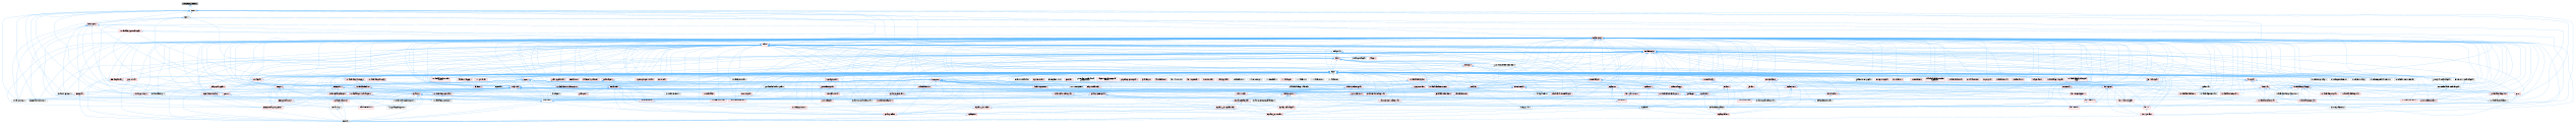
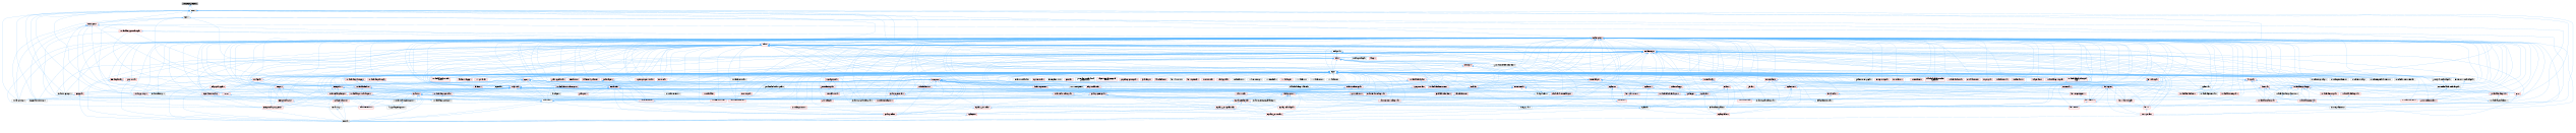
  digraph {
    node [color=red fillcolor="#FFF0F0" fontname=Helvetica fontsize=10 shape=box style=filled]
    edge [color=steelblue1 dir=back fontname=Helvetica fontsize=10 labelfontname=Helvetica labelfontsize=10 style=solid]
    n1 [color=gray40 fillcolor=grey60 fontcolor=black height=0.2 label="VirtualStackAllocator.h" width=0.4]
    n2 [color=grey40 fillcolor=white height=0.2 label="Script.h" width=0.4]
    n3 [color=grey40 fillcolor=white height=0.2 label="Stack.h" width=0.4]
    n4 [color=grey40 fillcolor=white height=0.2 label="BlueprintMapLibrary.h" width=0.4]
    n5 [color=grey40 fillcolor=white height=0.2 label="BlueprintSetLibrary.h" width=0.4]
    n6 [color=grey40 fillcolor=white height=0.2 label="Class.h" width=0.4]
    n7 [color=grey40 fillcolor=white height=0.2 label="CoreUObject.h" width=0.4]
    n8 [height=0.2 label="K2Node_FunctionEntry.h" width=0.4]
    n9 [color=grey40 fillcolor=white height=0.2 label="CoreUObjectSharedPCH.h" width=0.4]
    n10 [color=grey40 fillcolor=white height=0.2 label="KismetMathLibrary.h" width=0.4]
    n11 [height=0.2 label="ScriptMacros.h" width=0.4]
    n12 [color=grey40 fillcolor=white height=0.2 label="DataTableFunctionLibrary.h" width=0.4]
    n13 [height=0.2 label="KismetArrayLibrary.h" width=0.4]
    n14 [color=grey40 fillcolor=white height=0.2 label="CoreNative.h" width=0.4]
    n15 [height=0.2 label="Field.h" width=0.4]
    n16 [height=0.2 label="Object.h" width=0.4]
    n17 [height=0.2 label="ObjectMacros.h" width=0.4]
    n18 [height=0.2 label="UObjectGlobals.h" width=0.4]
    n19 [height=0.2 label="ARFilter.h" width=0.4]
    n20 [height=0.2 label="AnimNodeBase.h" width=0.4]
    n21 [color=grey40 fillcolor=white height=0.2 label="ArchiveObjectPropertyMapper.h" width=0.4]
    n22 [height=0.2 label="AssetBundleData.h" width=0.4]
    n23 [height=0.2 label="AssetData.h" width=0.4]
    n24 [height=0.2 label="AudioWidgetSubsystem.h" width=0.4]
    n25 [color=grey40 fillcolor=white height=0.2 label="BlueprintActionDatabaseRegistrar.h" width=0.4]
    n26 [color=grey40 fillcolor=white height=0.2 label="BlueprintAssetNodeSpawner.h" width=0.4]
    n27 [height=0.2 label="EdGraphSchema_K2.h" width=0.4]
    n28 [height=0.2 label="BlueprintEditorUtils.h" width=0.4]
    n29 [height=0.2 label="EdGraphSchema_K2_Actions.h" width=0.4]
    n30 [color=grey40 fillcolor=white height=0.2 label="AssetCompilingManager.h" width=0.4]
    n31 [height=0.2 label="AssetManagerTypes.h" width=0.4]
    n32 [height=0.2 label="Attenuation.h" width=0.4]
    n33 [height=0.2 label="AttributesContainer.h" width=0.4]
    n34 [height=0.2 label="AttributesRuntime.h" width=0.4]
    n35 [color=grey40 fillcolor=white height=0.2 label="AudioPanelWidgetInterface.h" width=0.4]
    n36 [color=grey40 fillcolor=white height=0.2 label="SoundEffectPresetWidgetInterface.h" width=0.4]
    n37 [height=0.2 label="AudioVolume.h" width=0.4]
    n38 [color=grey40 fillcolor=white height=0.2 label="BPVariableDragDropAction.h" width=0.4]
    n39 [height=0.2 label="BehaviorTreeTypes.h" width=0.4]
    n40 [height=0.2 label="Blueprint.h" width=0.4]
    n41 [height=0.2 label="BlueprintEditorSettings.h" width=0.4]
    n42 [height=0.2 label="KismetEditorUtilities.h" width=0.4]
    n43 [height=0.2 label="MemberReference.h" width=0.4]
    n44 [height=0.2 label="K2Node_CallFunction.h" width=0.4]
    n45 [color=grey40 fillcolor=white height=0.2 label="MyBlueprintItemDragDropAction.h" width=0.4]
    n46 [height=0.2 label="BlueprintActionFilter.h" width=0.4]
    n47 [height=0.2 label="BlueprintFunctionNodeSpawner.h" width=0.4]
    n48 [height=0.2 label="K2Node_StructOperation.h" width=0.4]
    n49 [height=0.2 label="BlueprintEventNodeSpawner.h" width=0.4]
    n50 [height=0.2 label="BlueprintFieldNodeSpawner.h" width=0.4]
    n51 [height=0.2 label="BlueprintGeneratedClass.h" width=0.4]
    n52 [color=grey40 fillcolor=white height=0.2 label="BlueprintNodeHelpers.h" width=0.4]
    n53 [height=0.2 label="BodyInstance.h" width=0.4]
    n54 [color=grey40 fillcolor=white height=0.2 label="BuiltInChannelEditors.h" width=0.4]
    n55 [height=0.2 label="Casts.h" width=0.4]
    n56 [height=0.2 label="EdGraph.h" width=0.4]
    n57 [height=0.2 label="EdGraphPin.h" width=0.4]
    n58 [height=0.2 label="K2Node_Select.h" width=0.4]
    n59 [color=grey40 fillcolor=white height=0.2 label="K2Node_SwitchEnum.h" width=0.4]
    n60 [height=0.2 label="LiveLinkTypes.h" width=0.4]
    n61 [height=0.2 label="MovieSceneEntitySystemGraphs.h" width=0.4]
    n62 [height=0.2 label="RigVMMemoryStorage.h" width=0.4]
    n63 [height=0.2 label="RigVM.h" width=0.4]
    n64 [height=0.2 label="RigVMNativized.h" width=0.4]
    n65 [height=0.2 label="RigVMUserWorkflow.h" width=0.4]
    n66 [height=0.2 label="RigVMStruct.h" width=0.4]
    n67 [height=0.2 label="Selection.h" width=0.4]
    n68 [height=0.2 label="SequencerKeyStructGenerator.h" width=0.4]
    n69 [height=0.2 label="MovieSceneEvaluationTemplate.h" width=0.4]
    n70 [height=0.2 label="StreamableManager.h" width=0.4]
    n71 [height=0.2 label="StructOnScope.h" width=0.4]
    n72 [height=0.2 label="MovieSceneEventSection.h" width=0.4]
    n73 [height=0.2 label="RigVMDispatchFactory.h" width=0.4]
    n74 [height=0.2 label="RigVMRegistry.h" width=0.4]
    n75 [height=0.2 label="UserDefinedStruct.h" width=0.4]
    n76 [height=0.2 label="UnrealType.h" width=0.4]
    n77 [height=0.2 label="DataTable.h" width=0.4]
    n78 [color=grey40 fillcolor=white height=0.2 label="GeneratedCppIncludes.h" width=0.4]
    n79 [height=0.2 label="FastReferenceCollector.h" width=0.4]
    n80 [height=0.2 label="ClassIconFinder.h" width=0.4]
    n81 [color=grey40 fillcolor=white height=0.2 label="ClassTree.h" width=0.4]
    n82 [height=0.2 label="CompositeFont.h" width=0.4]
    n83 [height=0.2 label="Font.h" width=0.4]
    n84 [height=0.2 label="SlateFontInfo.h" width=0.4]
    n85 [height=0.2 label="SlateTypes.h" width=0.4]
    n86 [height=0.2 label="ConstraintInstance.h" width=0.4]
    n87 [height=0.2 label="CoreNet.h" width=0.4]
    n88 [height=0.2 label="NetSerialization.h" width=0.4]
    n89 [height=0.2 label="GameplayAbilitySpec.h" width=0.4]
    n90 [height=0.2 label="GameplayAbilityTypes.h" width=0.4]
    n91 [height=0.2 label="GameplayEffect.h" width=0.4]
    n92 [height=0.2 label="GameplayAbilityTargetTypes.h" width=0.4]
    n93 [height=0.2 label="GameplayCueInterface.h" width=0.4]
    n94 [height=0.2 label="GameplayEffectTypes.h" width=0.4]
    n95 [height=0.2 label="RootMotionSource.h" width=0.4]
    n96 [height=0.2 label="CurveTable.h" width=0.4]
    n97 [color=grey40 fillcolor=white height=0.2 label="EditorCategoryUtils.h" width=0.4]
    n98 [height=0.2 label="EngineBaseTypes.h" width=0.4]
-   n99 [height=0.2 label="Actions.h" width=0.4]
+   n99 [height=0.2 label="World.h" width=0.4]
    n100 [height=0.2 label="EngineTypes.h" width=0.4]
    n101 [height=0.2 label="StaticMeshComponent.h" width=0.4]
    n102 [height=0.2 label="Events.h" width=0.4]
    n103 [height=0.2 label="Factories.h" width=0.4]
    n104 [height=0.2 label="FlowDirection.h" width=0.4]
    n105 [height=0.2 label="FontSdfSettings.h" width=0.4]
    n106 [height=0.2 label="GCObjectInfo.h" width=0.4]
    n107 [height=0.2 label="GameplayTagContainer.h" width=0.4]
    n108 [color=grey40 fillcolor=white height=0.2 label="IAnimBlueprintNodeOverride\lAssetsContext.h" width=0.4]
    n109 [height=0.2 label="InputCoreTypes.h" width=0.4]
    n110 [height=0.2 label="InteractiveTool.h" width=0.4]
    n111 [color=grey40 fillcolor=white height=0.2 label="K2Node_BitmaskLiteral.h" width=0.4]
    n112 [color=grey40 fillcolor=white height=0.2 label="K2Node_CastByteToEnum.h" width=0.4]
    n113 [color=grey40 fillcolor=white height=0.2 label="K2Node_EnumLiteral.h" width=0.4]
    n114 [color=grey40 fillcolor=white height=0.2 label="K2Node_ForEachElementInEnum.h" width=0.4]
    n115 [color=grey40 fillcolor=white height=0.2 label="K2Node_GetNumEnumEntries.h" width=0.4]
    n116 [height=0.2 label="KeyHandle.h" width=0.4]
    n117 [height=0.2 label="MovieSceneChannelData.h" width=0.4]
    n118 [height=0.2 label="MovieSceneBoolChannel.h" width=0.4]
    n119 [height=0.2 label="MovieSceneByteChannel.h" width=0.4]
    n120 [color=grey40 fillcolor=white height=0.2 label="MovieSceneParticleSection.h" width=0.4]
    n121 [color=grey40 fillcolor=white height=0.2 label="MovieSceneCurveChannelCommon.h" width=0.4]
    n122 [height=0.2 label="MovieSceneDoubleChannel.h" width=0.4]
    n123 [height=0.2 label="MovieSceneFloatChannel.h" width=0.4]
    n124 [height=0.2 label="MovieSceneIntegerChannel.h" width=0.4]
    n125 [height=0.2 label="MovieSceneStringChannel.h" width=0.4]
    n126 [color=grey40 fillcolor=white height=0.2 label="NameCurve.h" width=0.4]
    n127 [height=0.2 label="RichCurve.h" width=0.4]
    n128 [color=grey40 fillcolor=white height=0.2 label="MovieSceneEasingCurves.h" width=0.4]
    n129 [height=0.2 label="StringCurve.h" width=0.4]
    n130 [color=grey40 fillcolor=white height=0.2 label="KismetDebugUtilities.h" width=0.4]
    n131 [height=0.2 label="LevelEditorPlaySettings.h" width=0.4]
    n132 [height=0.2 label="LevelSequenceLegacyObject\lSlateCore.h" width=0.4]
    n133 [color=grey40 fillcolor=white height=0.2 label="LevelSequenceSpawnRegister.h" width=0.4]
    n134 [height=0.2 label="MaterialExpressionIO.h" width=0.4]
    n135 [height=0.2 label="MetasoundFrontendDataType\lRegistry.h" width=0.4]
    n136 [height=0.2 label="MovieSceneBlendType.h" width=0.4]
    n137 [height=0.2 label="MovieSceneEvalTemplate.h" width=0.4]
    n138 [color=grey40 fillcolor=white height=0.2 label="MovieSceneEvaluationTrack.h" width=0.4]
    n139 [height=0.2 label="MovieSceneEvaluationField.h" width=0.4]
    n140 [height=0.2 label="MovieSceneFrameMigration.h" width=0.4]
    n141 [height=0.2 label="MovieSceneSegment.h" width=0.4]
    n142 [height=0.2 label="MovieSceneSequenceHierarchy.h" width=0.4]
    n143 [height=0.2 label="MovieSceneTrackImplementation.h" width=0.4]
    n144 [height=0.2 label="MovieSceneObjectBindingID.h" width=0.4]
    n145 [height=0.2 label="MovieScenePropertySystem\lTypes.h" width=0.4]
    n146 [height=0.2 label="MovieSceneSequenceID.h" width=0.4]
    n147 [height=0.2 label="MovieSceneSequenceInstance\lData.h" width=0.4]
    n148 [height=0.2 label="MovieSceneTrackInstance.h" width=0.4]
    n149 [height=0.2 label="NavLinkDefinition.h" width=0.4]
    n150 [height=0.2 label="NavigationTypes.h" width=0.4]
    n151 [color=grey40 fillcolor=white height=0.2 label="NonNullSubclassOf.h" width=0.4]
    n152 [height=0.2 label="OnlineReplStructs.h" width=0.4]
    n153 [height=0.2 label="PackageLocalizationCache.h" width=0.4]
    n154 [height=0.2 label="PannerDetails.h" width=0.4]
    n155 [height=0.2 label="PropertyTrackEditor.h" width=0.4]
    n156 [height=0.2 label="QuartzQuantizationUtilities.h" width=0.4]
    n157 [height=0.2 label="ReflectionMetadata.h" width=0.4]
    n158 [height=0.2 label="RemoteExecutor.h" width=0.4]
    n159 [color=grey40 fillcolor=white height=0.2 label="RigVMPythonUtils.h" width=0.4]
    n160 [height=0.2 label="RigVMTemplate.h" width=0.4]
    n161 [height=0.2 label="RigVMTraitScope.h" width=0.4]
    n162 [height=0.2 label="RigVMTraits.h" width=0.4]
    n163 [height=0.2 label="SlateColor.h" width=0.4]
    n164 [height=0.2 label="SlateSound.h" width=0.4]
    n165 [height=0.2 label="SmartName.h" width=0.4]
    n166 [height=0.2 label="SoftObjectPath.h" width=0.4]
    n167 [height=0.2 label="SoundNode.h" width=0.4]
    n168 [color=grey40 fillcolor=white height=0.2 label="SoundSubmixWidgetInterface.h" width=0.4]
    n169 [color=grey40 fillcolor=white height=0.2 label="StructArrayView.h" width=0.4]
    n170 [height=0.2 label="StructUtils.h" width=0.4]
    n171 [height=0.2 label="StructUtilsTypes.h" width=0.4]
    n172 [height=0.2 label="SubclassOf.h" width=0.4]
    n173 [height=0.2 label="UserDefinedEnum.h" width=0.4]
    n174 [height=0.2 label="TimeStretchCurve.h" width=0.4]
    n175 [height=0.2 label="TypedParameter.h" width=0.4]
    n176 [height=0.2 label="UObjectIterator.h" width=0.4]
    n177 [color=grey40 fillcolor=white height=0.2 label="UObjectTestUtils.h" width=0.4]
    n178 [height=0.2 label="VVMNativeType.h" width=0.4]
    n179 [color=grey40 fillcolor=white height=0.2 label="VVMProfilingLibrary.h" width=0.4]
    n180 [color=grey40 fillcolor=white height=0.2 label="VVMUECodeGen.h" width=0.4]
    n181 [height=0.2 label="VVMVerseClass.h" width=0.4]
    n182 [color=grey40 fillcolor=white height=0.2 label="VVMVerseEnum.h" width=0.4]
    n183 [color=grey40 fillcolor=white height=0.2 label="VVMVerseFunction.h" width=0.4]
    n184 [color=grey40 fillcolor=white height=0.2 label="VVMVerseStruct.h" width=0.4]
    n185 [height=0.2 label="WidgetBlueprint.h" width=0.4]
    n186 [height=0.2 label="WrappedAttribute.h" width=0.4]
    n187 [color=grey40 fillcolor=white height=0.2 label="Engine.h" width=0.4]
    n188 [color=grey40 fillcolor=white height=0.2 label="EngineMinimal.h" width=0.4]
    n189 [height=0.2 label="SlateBasics.h" width=0.4]
    n190 [color=grey40 fillcolor=white height=0.2 label="SlateCore.h" width=0.4]
    n191 [height=0.2 label="SlateSharedPCH.h" width=0.4]
    n192 [color=grey40 fillcolor=white height=0.2 label="HotReloadInterface.h" width=0.4]
    n193 [height=0.2 label="Reload.h" width=0.4]
    n194 [color=grey40 fillcolor=white height=0.2 label="BlueprintVariableNodeSpawner.h" width=0.4]
    n195 [height=0.2 label="EnumProperty.h" width=0.4]
    n196 [color=grey40 fillcolor=white height=0.2 label="FieldIterator.h" width=0.4]
    n197 [color=grey40 fillcolor=white height=0.2 label="FieldPathProperty.h" width=0.4]
    n198 [height=0.2 label="BlueprintNodeSignature.h" width=0.4]
    n199 [color=grey40 fillcolor=white height=0.2 label="ArchiveScriptReferenceCollector.h" width=0.4]
    n200 [height=0.2 label="FieldPath.h" width=0.4]
    n1 -> n2
    n1 -> n3
    n2 -> n3
    n2 -> n4
    n2 -> n5
    n2 -> n6
    n2 -> n7
    n2 -> n8
    n2 -> n9
    n2 -> n10
    n2 -> n11
    n2 -> n12
    n2 -> n13
    n2 -> n14
    n2 -> n15
    n2 -> n16
    n2 -> n17
    n2 -> n18
    n3 -> n7
    n3 -> n9
    n3 -> n10
    n3 -> n11
    n6 -> n7
    n6 -> n9
    n6 -> n19
    n6 -> n20
    n6 -> n21
    n6 -> n22
    n6 -> n23
    n6 -> n24
    n6 -> n25
    n6 -> n26
    n6 -> n27
    n6 -> n28
    n6 -> n29
    n6 -> n30
    n6 -> n31
    n6 -> n32
    n6 -> n33
    n6 -> n34
    n6 -> n35
    n6 -> n36
    n6 -> n37
    n6 -> n38
    n6 -> n39
    n6 -> n40
    n6 -> n41
    n6 -> n42
    n6 -> n43
    n6 -> n44
    n6 -> n45
    n6 -> n46
    n6 -> n47
    n6 -> n48
    n6 -> n49
    n6 -> n50
    n6 -> n51
    n6 -> n52
    n6 -> n53
    n6 -> n54
    n6 -> n55
    n6 -> n56
    n6 -> n57
    n6 -> n58
    n6 -> n59
    n6 -> n60
    n6 -> n61
    n6 -> n62
    n6 -> n63
    n6 -> n64
    n6 -> n65
    n6 -> n66
    n6 -> n67
    n6 -> n68
    n6 -> n69
    n6 -> n70
    n6 -> n71
    n6 -> n72
    n6 -> n73
    n6 -> n74
    n6 -> n75
    n6 -> n76
    n6 -> n77
    n6 -> n78
    n6 -> n79
    n6 -> n80
    n6 -> n81
    n6 -> n82
    n6 -> n83
    n6 -> n84
    n6 -> n85
    n6 -> n86
    n6 -> n87
    n6 -> n88
    n6 -> n89
    n6 -> n90
    n6 -> n91
    n6 -> n92
    n6 -> n93
    n6 -> n94
    n6 -> n95
    n6 -> n96
    n6 -> n97
    n6 -> n98
    n6 -> n99
    n6 -> n100
    n6 -> n101
    n6 -> n102
    n6 -> n103
    n6 -> n104
    n6 -> n105
    n6 -> n106
    n6 -> n107
    n6 -> n108
    n6 -> n109
    n6 -> n110
    n6 -> n111
    n6 -> n112
    n6 -> n113
    n6 -> n114
    n6 -> n115
    n6 -> n116
    n6 -> n117
    n6 -> n118
    n6 -> n119
    n6 -> n120
    n6 -> n121
    n6 -> n122
    n6 -> n123
    n6 -> n124
    n6 -> n125
    n6 -> n126
    n6 -> n127
    n6 -> n128
    n6 -> n129
    n6 -> n130
    n6 -> n131
    n6 -> n132
    n6 -> n133
    n6 -> n134
    n6 -> n135
    n6 -> n136
    n6 -> n137
    n6 -> n138
    n6 -> n139
    n6 -> n140
    n6 -> n141
    n6 -> n142
    n6 -> n143
    n6 -> n144
    n6 -> n145
    n6 -> n146
    n6 -> n147
    n6 -> n148
    n6 -> n149
    n6 -> n150
    n6 -> n151
    n6 -> n152
    n6 -> n153
    n6 -> n154
    n6 -> n155
    n6 -> n156
    n6 -> n157
    n6 -> n158
    n6 -> n159
    n6 -> n160
    n6 -> n161
    n6 -> n162
    n6 -> n163
    n6 -> n164
    n6 -> n165
    n6 -> n166
    n6 -> n167
    n6 -> n168
    n6 -> n169
    n6 -> n170
    n6 -> n171
    n6 -> n172
    n6 -> n173
    n6 -> n174
    n6 -> n175
    n6 -> n176
    n6 -> n177
    n6 -> n178
    n6 -> n179
    n6 -> n180
    n6 -> n181
    n6 -> n182
    n6 -> n183
    n6 -> n184
    n6 -> n185
    n6 -> n186
    n7 -> n187
    n7 -> n188
    n7 -> n189
    n7 -> n190
    n9 -> n191
    n11 -> n4
    n11 -> n5
    n11 -> n7
    n11 -> n9
    n11 -> n10
    n11 -> n12
    n11 -> n13
    n11 -> n69
    n14 -> n6
    n14 -> n7
    n14 -> n9
    n14 -> n15
    n14 -> n78
    n14 -> n192
    n14 -> n193
    n15 -> n6
    n15 -> n46
    n15 -> n50
    n15 -> n62
    n15 -> n63
    n15 -> n76
    n15 -> n87
    n15 -> n151
    n15 -> n194
    n15 -> n195
    n15 -> n196
    n15 -> n197
    n15 -> n198
    n15 -> n199
    n15 -> n200
    n16 -> n6
    n16 -> n7
    n16 -> n9
    n16 -> n13
    n16 -> n14
    n16 -> n15
    n16 -> n23
    n16 -> n25
    n16 -> n27
    n16 -> n29
    n16 -> n31
    n16 -> n32
    n16 -> n39
    n16 -> n40
    n16 -> n41
    n16 -> n42
    n16 -> n46
    n16 -> n47
    n16 -> n55
    n16 -> n56
    n16 -> n57
    n16 -> n61
    n16 -> n62
    n16 -> n63
    n16 -> n65
    n16 -> n67
    n16 -> n68
    n16 -> n76
    n16 -> n77
    n16 -> n78
    n16 -> n81
    n16 -> n83
    n16 -> n85
    n16 -> n87
    n16 -> n91
    n16 -> n94
    n16 -> n96
    n16 -> n98
    n16 -> n99
    n16 -> n100
    n16 -> n101
    n16 -> n106
    n16 -> n107
    n16 -> n109
    n16 -> n110
    n16 -> n128
    n16 -> n130
    n16 -> n131
    n16 -> n145
    n16 -> n148
    n16 -> n149
    n16 -> n150
    n16 -> n156
    n16 -> n157
    n16 -> n160
    n16 -> n166
    n16 -> n167
    n16 -> n176
    n16 -> n178
    n16 -> n194
    n16 -> n198
    n16 -> n199
    n17 -> n4
    n17 -> n5
    n17 -> n6
    n17 -> n7
    n17 -> n8
    n17 -> n9
    n17 -> n10
    n17 -> n12
    n17 -> n13
    n17 -> n15
    n17 -> n16
    n17 -> n18
    n17 -> n19
    n17 -> n20
    n17 -> n23
    n17 -> n24
    n17 -> n26
    n17 -> n27
    n17 -> n29
    n17 -> n30
    n17 -> n31
    n17 -> n32
    n17 -> n35
    n17 -> n36
    n17 -> n37
    n17 -> n39
    n17 -> n40
    n17 -> n41
    n17 -> n43
    n17 -> n44
    n17 -> n47
    n17 -> n48
    n17 -> n49
    n17 -> n50
    n17 -> n51
    n17 -> n53
    n17 -> n54
    n17 -> n55
    n17 -> n56
    n17 -> n57
    n17 -> n58
    n17 -> n59
    n17 -> n60
    n17 -> n61
    n17 -> n62
    n17 -> n63
    n17 -> n64
    n17 -> n65
    n17 -> n66
    n17 -> n67
    n17 -> n68
    n17 -> n70
    n17 -> n72
    n17 -> n73
    n17 -> n74
    n17 -> n76
    n17 -> n77
    n17 -> n82
    n17 -> n83
    n17 -> n84
    n17 -> n85
    n17 -> n86
    n17 -> n87
    n17 -> n88
    n17 -> n89
    n17 -> n90
    n17 -> n91
    n17 -> n92
    n17 -> n93
    n17 -> n94
    n17 -> n95
    n17 -> n96
    n17 -> n98
    n17 -> n99
    n17 -> n100
    n17 -> n101
    n17 -> n102
    n17 -> n104
    n17 -> n105
    n17 -> n106
    n17 -> n107
    n17 -> n109
    n17 -> n110
    n17 -> n111
    n17 -> n112
    n17 -> n113
    n17 -> n114
    n17 -> n115
    n17 -> n116
    n17 -> n117
    n17 -> n118
    n17 -> n119
    n17 -> n120
    n17 -> n121
    n17 -> n122
    n17 -> n123
    n17 -> n124
    n17 -> n125
    n17 -> n126
    n17 -> n127
    n17 -> n128
    n17 -> n129
    n17 -> n131
    n17 -> n132
    n17 -> n136
    n17 -> n137
    n17 -> n138
    n17 -> n139
    n17 -> n140
    n17 -> n141
    n17 -> n142
    n17 -> n143
    n17 -> n144
    n17 -> n146
    n17 -> n147
    n17 -> n148
    n17 -> n149
    n17 -> n150
    n17 -> n152
    n17 -> n155
    n17 -> n156
    n17 -> n160
    n17 -> n163
    n17 -> n164
    n17 -> n165
    n17 -> n166
    n17 -> n167
    n17 -> n168
    n17 -> n173
    n17 -> n174
    n17 -> n185
    n17 -> n194
    n17 -> n195
    n17 -> n197
    n18 -> n6
    n18 -> n7
    n18 -> n8
    n18 -> n9
    n18 -> n15
    n18 -> n23
    n18 -> n24
    n18 -> n26
    n18 -> n27
    n18 -> n29
    n18 -> n35
    n18 -> n36
    n18 -> n41
    n18 -> n44
    n18 -> n46
    n18 -> n47
    n18 -> n48
    n18 -> n49
    n18 -> n50
    n18 -> n58
    n18 -> n59
    n18 -> n60
    n18 -> n62
    n18 -> n63
    n18 -> n64
    n18 -> n65
    n18 -> n67
    n18 -> n68
    n18 -> n76
    n18 -> n78
    n18 -> n87
    n18 -> n99
    n18 -> n110
    n18 -> n111
    n18 -> n112
    n18 -> n113
    n18 -> n114
    n18 -> n115
    n18 -> n120
    n18 -> n128
    n18 -> n148
    n18 -> n166
    n18 -> n168
    n18 -> n194
    n18 -> n197
    n18 -> n199
    n21 -> n7
    n22 -> n23
    n23 -> n24
    n23 -> n25
    n23 -> n26
    n23 -> n27
    n27 -> n28
    n27 -> n29
    n33 -> n34
    n34 -> n20
    n35 -> n36
    n36 -> n24
    n37 -> n187
    n40 -> n8
    n40 -> n28
    n40 -> n29
    n40 -> n38
    n40 -> n41
    n40 -> n42
    n40 -> n43
    n40 -> n45
    n40 -> n187
    n40 -> n194
    n43 -> n44
    n45 -> n38
    n46 -> n44
    n46 -> n47
    n46 -> n48
    n46 -> n194
    n50 -> n47
    n50 -> n194
    n51 -> n42
    n51 -> n187
    n55 -> n3
    n55 -> n7
    n55 -> n9
    n55 -> n29
    n55 -> n56
    n55 -> n57
    n55 -> n60
    n55 -> n61
    n55 -> n62
    n55 -> n65
    n55 -> n67
    n55 -> n68
    n55 -> n70
    n55 -> n71
    n55 -> n76
    n56 -> n27
    n56 -> n28
    n56 -> n29
    n57 -> n27
    n57 -> n29
    n57 -> n40
    n57 -> n51
    n57 -> n58
    n57 -> n59
    n57 -> n194
    n62 -> n63
    n63 -> n64
    n65 -> n170
    n69 -> n17
    n70 -> n187
    n71 -> n7
    n71 -> n8
    n71 -> n9
    n71 -> n34
    n71 -> n60
    n71 -> n65
    n71 -> n68
    n71 -> n72
    n71 -> n73
    n71 -> n75
    n73 -> n74
    n74 -> n63
    n74 -> n66
    n75 -> n187
    n76 -> n3
    n76 -> n4
    n76 -> n5
    n76 -> n7
    n76 -> n9
    n76 -> n10
    n76 -> n11
    n76 -> n12
    n76 -> n13
    n76 -> n28
    n76 -> n29
    n76 -> n38
    n76 -> n43
    n76 -> n45
    n76 -> n46
    n76 -> n48
    n76 -> n51
    n76 -> n62
    n76 -> n63
    n76 -> n68
    n76 -> n77
    n76 -> n78
    n76 -> n79
    n76 -> n194
    n76 -> n195
    n76 -> n196
    n76 -> n197
    n77 -> n12
    n77 -> n187
    n78 -> n9
    n82 -> n83
    n82 -> n84
    n82 -> n85
    n82 -> n190
    n82 -> n191
    n83 -> n187
    n84 -> n83
    n84 -> n85
    n84 -> n190
    n84 -> n191
    n85 -> n190
    n85 -> n191
    n87 -> n7
    n87 -> n9
    n87 -> n88
    n88 -> n10
    n88 -> n89
    n88 -> n91
    n88 -> n92
    n88 -> n93
    n88 -> n94
    n88 -> n95
    n89 -> n90
    n89 -> n91
    n92 -> n90
    n94 -> n89
    n94 -> n90
    n94 -> n91
    n94 -> n92
    n94 -> n93
    n96 -> n91
    n96 -> n187
    n98 -> n99
    n98 -> n187
    n99 -> n188
    n100 -> n20
    n100 -> n32
    n100 -> n40
    n100 -> n53
    n100 -> n91
    n100 -> n92
    n100 -> n99
    n100 -> n101
    n100 -> n187
    n101 -> n187
    n101 -> n188
    n102 -> n190
    n102 -> n191
    n107 -> n90
    n107 -> n91
    n107 -> n92
    n107 -> n93
    n107 -> n94
    n109 -> n39
    n109 -> n102
    n109 -> n191
    n116 -> n68
    n116 -> n72
    n116 -> n117
    n116 -> n120
    n116 -> n122
    n116 -> n123
    n116 -> n126
    n116 -> n127
    n116 -> n129
    n117 -> n68
    n117 -> n72
    n117 -> n118
    n117 -> n119
    n117 -> n120
    n117 -> n121
    n117 -> n122
    n117 -> n123
    n117 -> n124
    n117 -> n125
    n118 -> n54
    n119 -> n54
    n119 -> n120
    n120 -> n54
    n121 -> n122
    n121 -> n123
    n122 -> n54
    n123 -> n54
    n124 -> n54
    n126 -> n72
    n127 -> n121
    n127 -> n122
    n127 -> n123
    n127 -> n128
    n130 -> n41
    n134 -> n187
    n134 -> n188
    n137 -> n138
    n138 -> n69
    n139 -> n138
    n140 -> n69
    n140 -> n139
    n140 -> n141
    n140 -> n142
    n141 -> n69
    n141 -> n138
    n141 -> n139
    n141 -> n142
    n141 -> n143
    n143 -> n138
    n146 -> n133
    n146 -> n139
    n146 -> n142
    n146 -> n144
    n147 -> n142
    n150 -> n149
    n160 -> n73
    n160 -> n74
    n162 -> n62
    n162 -> n64
    n162 -> n65
    n162 -> n66
    n162 -> n74
    n163 -> n85
    n163 -> n190
    n163 -> n191
    n164 -> n85
    n164 -> n190
    n164 -> n191
    n166 -> n19
    n166 -> n22
    n166 -> n23
    n166 -> n27
    n166 -> n40
    n166 -> n41
    n166 -> n72
    n166 -> n87
    n166 -> n142
    n166 -> n150
    n168 -> n24
    n170 -> n169
    n172 -> n7
    n172 -> n9
    n172 -> n10
    n172 -> n13
    n172 -> n25
    n172 -> n26
    n172 -> n28
    n172 -> n29
    n172 -> n36
    n172 -> n39
    n172 -> n40
    n172 -> n42
    n172 -> n43
    n172 -> n44
    n172 -> n46
    n172 -> n47
    n172 -> n49
    n172 -> n50
    n172 -> n56
    n172 -> n61
    n172 -> n75
    n172 -> n89
    n172 -> n90
    n172 -> n91
    n172 -> n94
    n172 -> n100
    n172 -> n149
    n172 -> n150
    n172 -> n151
    n172 -> n155
    n172 -> n173
    n172 -> n194
    n172 -> n198
    n173 -> n187
    n176 -> n7
    n176 -> n9
    n176 -> n43
    n176 -> n81
    n176 -> n196
    n186 -> n33
    n186 -> n34
    n188 -> n187
    n189 -> n187
    n190 -> n187
    n190 -> n189
    n195 -> n3
    n195 -> n7
    n195 -> n62
    n195 -> n78
    n197 -> n7
    n197 -> n11
    n197 -> n78
    n198 -> n26
    n198 -> n49
    n198 -> n50
    n198 -> n194
    n200 -> n6
    n200 -> n50
    n200 -> n68
    n200 -> n79
    n200 -> n197
  }
